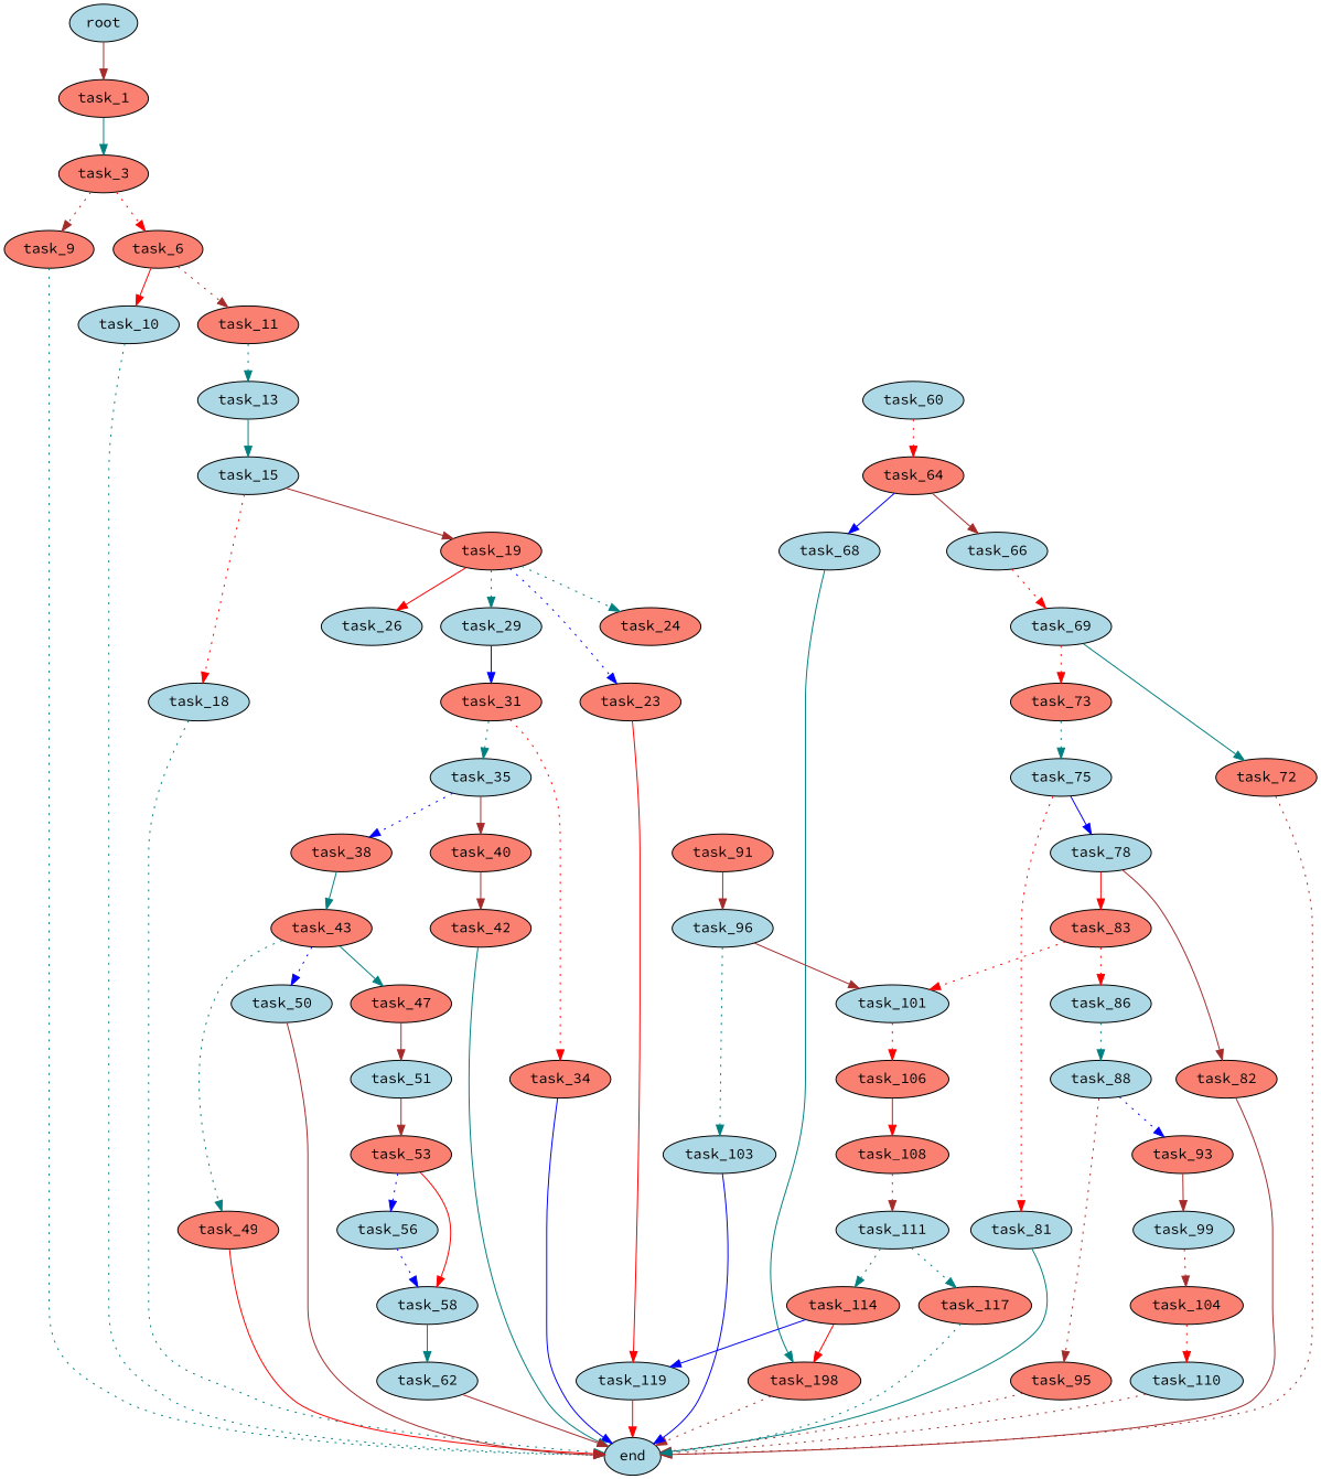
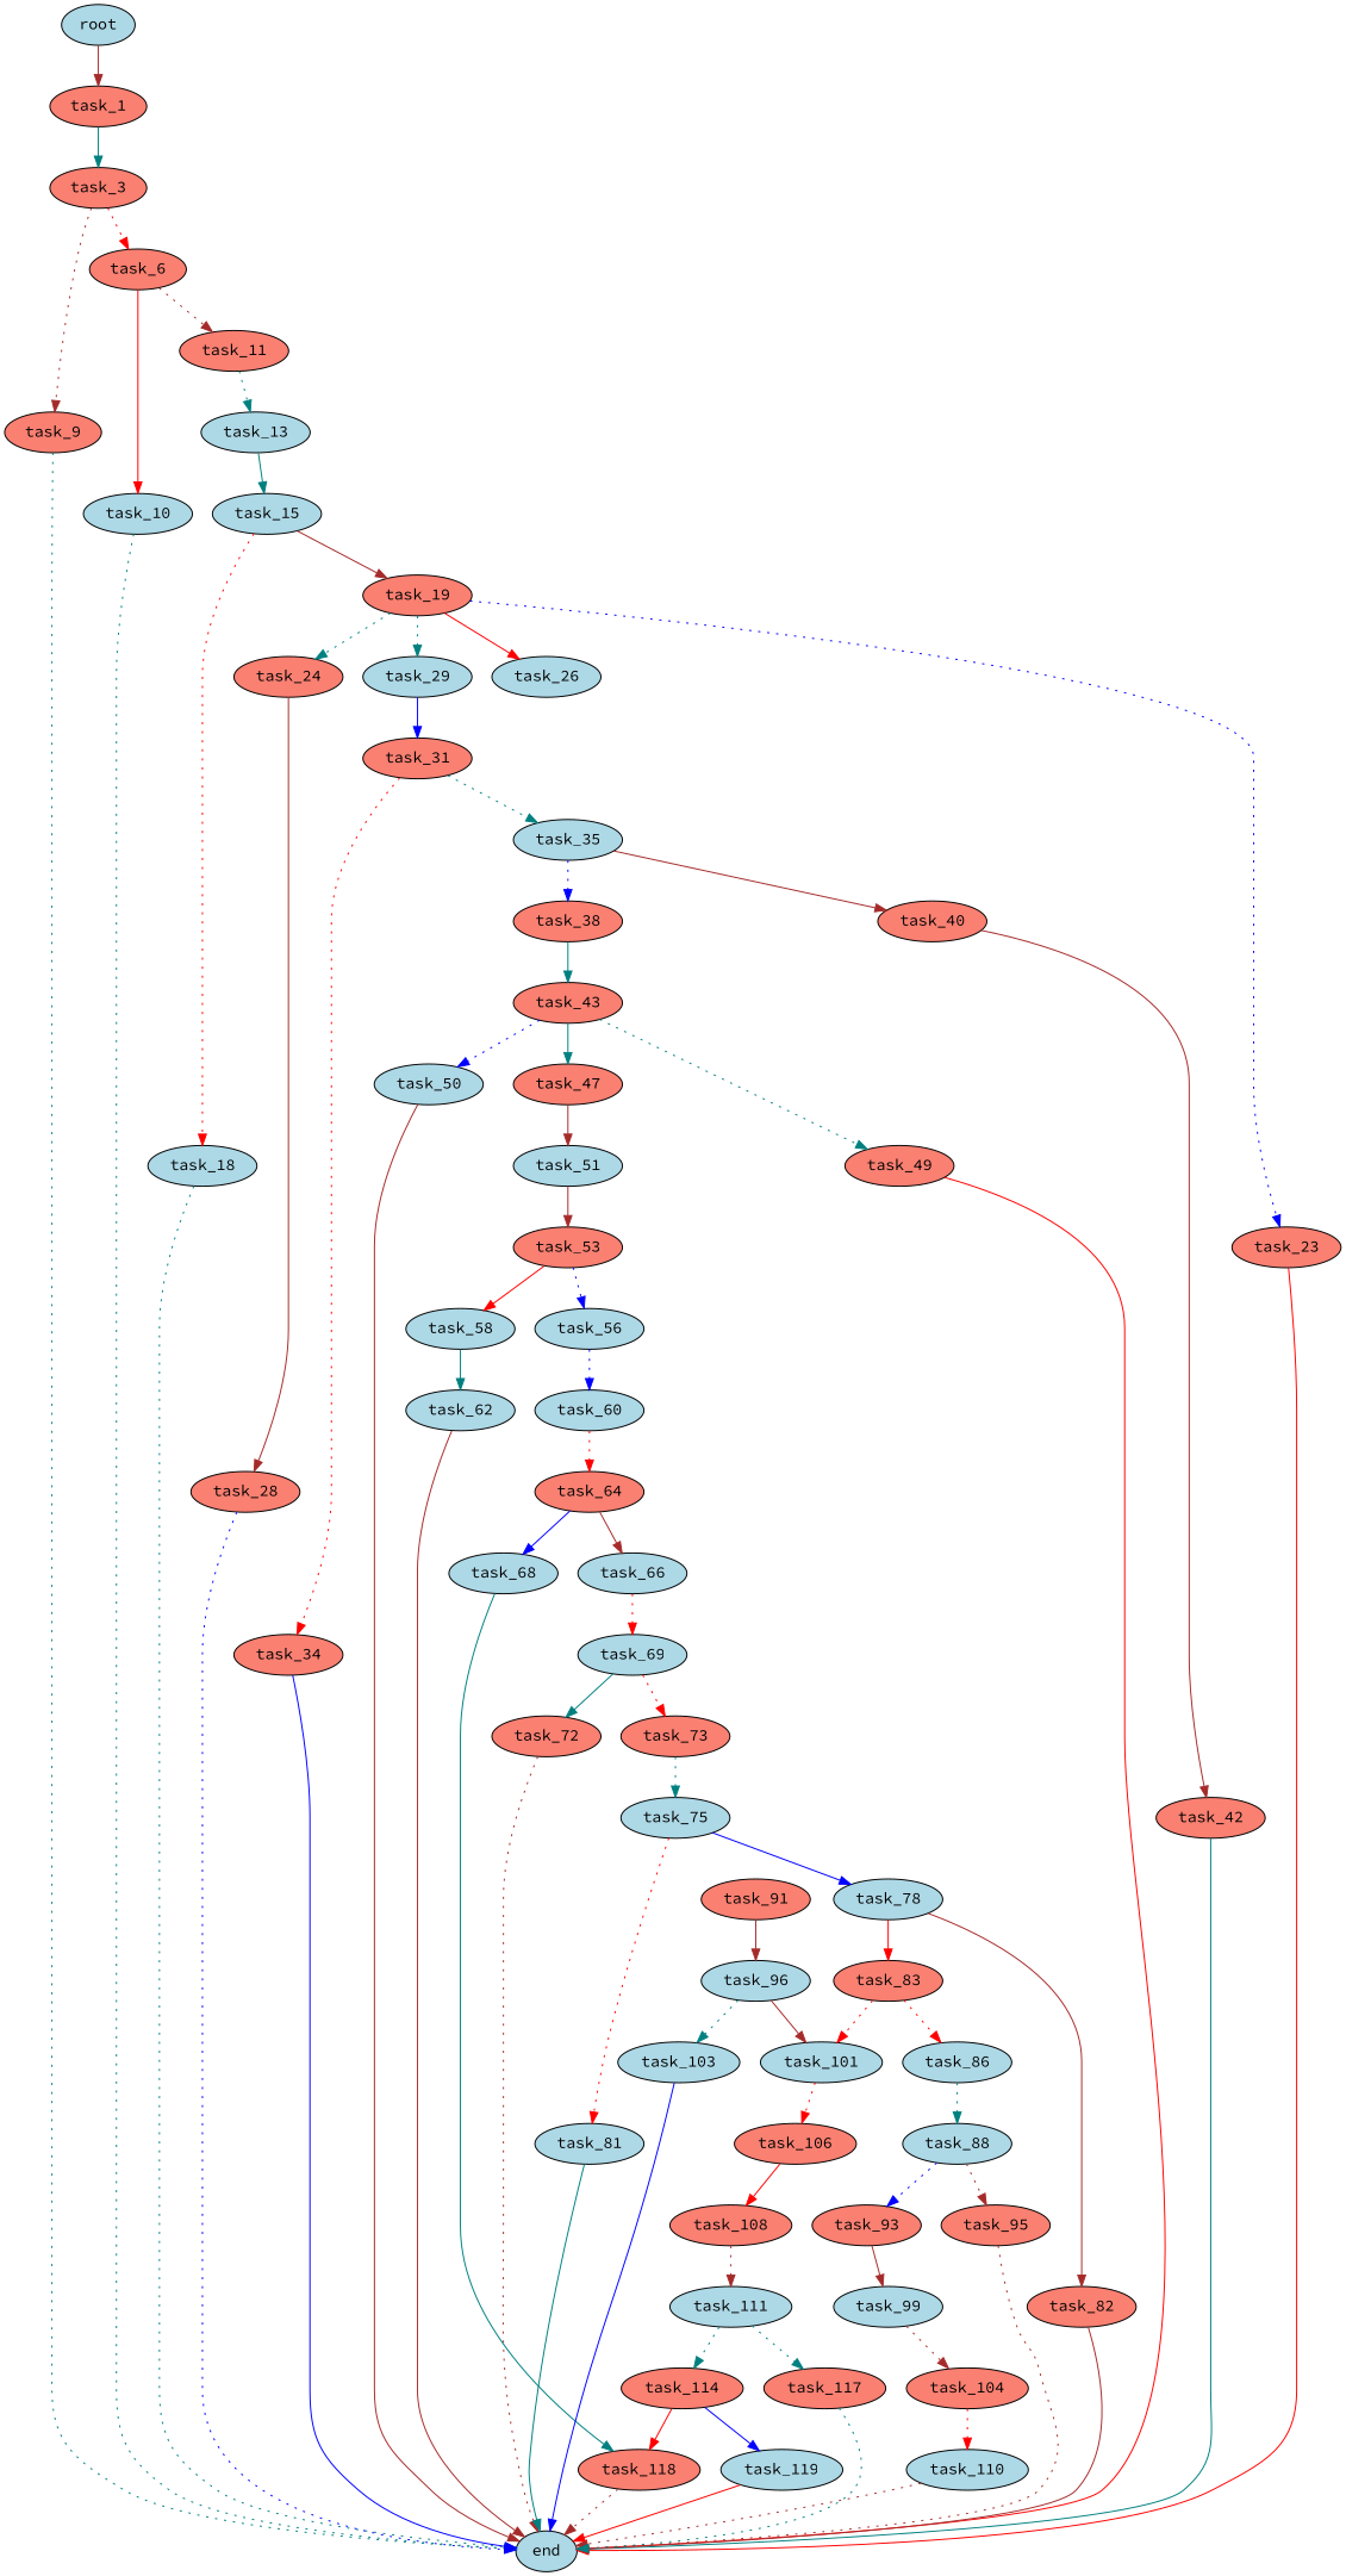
  digraph {
    fontname="Source Code Pro"
    node [fillcolor=salmon fontname="Source Code Pro" style=filled]
    edge [color=brown fontname="Source Code Pro" style=dotted]
    task_1
    root [fillcolor=lightblue]
    task_3
    task_6
    task_9
    task_10 [fillcolor=lightblue]
    task_11
    end [fillcolor=lightblue]
    task_13 [fillcolor=lightblue]
    task_15 [fillcolor=lightblue]
    task_18 [fillcolor=lightblue]
    task_19
    task_23
    task_24
    task_26 [fillcolor=lightblue]
    task_29 [fillcolor=lightblue]
+   task_28
    task_31
    task_34
    task_35 [fillcolor=lightblue]
    task_38
    task_40
    task_43
    task_42
    task_47
    task_49
    task_50 [fillcolor=lightblue]
    task_51 [fillcolor=lightblue]
    task_53
    task_56 [fillcolor=lightblue]
    task_58 [fillcolor=lightblue]
    task_60 [fillcolor=lightblue]
    task_62 [fillcolor=lightblue]
    n34 [label=task_64]
    task_66 [fillcolor=lightblue]
    task_68 [fillcolor=lightblue]
    task_69 [fillcolor=lightblue]
-   task_118 [label=task_198]
+   task_118
    task_72
    task_73
    task_75 [fillcolor=lightblue]
    task_78 [fillcolor=lightblue]
    task_81 [fillcolor=lightblue]
    task_82
    task_83
    task_86 [fillcolor=lightblue]
    task_101 [fillcolor=lightblue]
    task_88 [fillcolor=lightblue]
    task_91
    task_96 [fillcolor=lightblue]
    task_93
    task_95
    task_99 [fillcolor=lightblue]
    task_103 [fillcolor=lightblue]
    task_104
    task_106
    task_110 [fillcolor=lightblue]
    task_108
    task_111 [fillcolor=lightblue]
    task_114
    task_117
    task_119 [fillcolor=lightblue]
    task_1 -> task_3 [color=teal style=solid]
    root -> task_1 [style=solid]
    task_3 -> task_6 [color=red]
    task_3 -> task_9
    task_6 -> task_10 [color=red style=solid]
    task_6 -> task_11
    task_9 -> end [color=teal]
    task_10 -> end [color=teal]
    task_11 -> task_13 [color=teal]
    task_13 -> task_15 [color=teal style=solid]
    task_15 -> task_18 [color=red]
    task_15 -> task_19 [style=solid]
    task_18 -> end [color=teal]
    task_19 -> task_23 [color=blue]
    task_19 -> task_24 [color=teal]
    task_19 -> task_26 [color=red style=solid]
    task_19 -> task_29 [color=teal]
-   task_23 -> task_119 [color=red style=solid]
+   task_23 -> end [color=red style=solid]
+   task_24 -> task_28 [style=solid]
    task_29 -> task_31 [color=blue style=solid]
+   task_28 -> end [color=blue]
    task_31 -> task_34 [color=red]
    task_31 -> task_35 [color=teal]
    task_34 -> end [color=blue style=solid]
    task_35 -> task_38 [color=blue]
    task_35 -> task_40 [style=solid]
    task_38 -> task_43 [color=teal style=solid]
    task_40 -> task_42 [style=solid]
    task_43 -> task_47 [color=teal style=solid]
    task_43 -> task_49 [color=teal]
    task_43 -> task_50 [color=blue]
    task_42 -> end [color=teal style=solid]
    task_47 -> task_51 [style=solid]
    task_49 -> end [color=red style=solid]
    task_50 -> end [style=solid]
    task_51 -> task_53 [style=solid]
    task_53 -> task_56 [color=blue]
    task_53 -> task_58 [color=red style=solid]
-   task_56 -> task_58 [color=blue]
+   task_56 -> task_60 [color=blue]
    task_58 -> task_62 [color=teal style=solid]
    task_60 -> n34 [color=red]
    task_62 -> end [style=solid]
    n34 -> task_66 [style=solid]
    n34 -> task_68 [color=blue style=solid]
    task_66 -> task_69 [color=red]
    task_68 -> task_118 [color=teal style=solid]
    task_69 -> task_72 [color=teal style=solid]
    task_69 -> task_73 [color=red]
    task_118 -> end
    task_72 -> end
    task_73 -> task_75 [color=teal]
    task_75 -> task_78 [color=blue style=solid]
    task_75 -> task_81 [color=red]
    task_78 -> task_82 [style=solid]
    task_78 -> task_83 [color=red style=solid]
    task_81 -> end [color=teal style=solid]
    task_82 -> end [style=solid]
    task_83 -> task_86 [color=red]
    task_83 -> task_101 [color=red]
    task_86 -> task_88 [color=teal]
    task_101 -> task_106 [color=red]
    task_88 -> task_93 [color=blue]
    task_88 -> task_95
    task_91 -> task_96 [style=solid]
    task_96 -> task_101 [style=solid]
    task_96 -> task_103 [color=teal]
    task_93 -> task_99 [style=solid]
    task_95 -> end
    task_99 -> task_104
    task_103 -> end [color=blue style=solid]
    task_104 -> task_110 [color=red]
    task_106 -> task_108 [color=red style=solid]
    task_110 -> end
    task_108 -> task_111
    task_111 -> task_114 [color=teal]
    task_111 -> task_117 [color=teal]
    task_114 -> task_118 [color=red style=solid]
    task_114 -> task_119 [color=blue style=solid]
    task_117 -> end [color=teal]
    task_119 -> end [color=red style=solid]
  }
